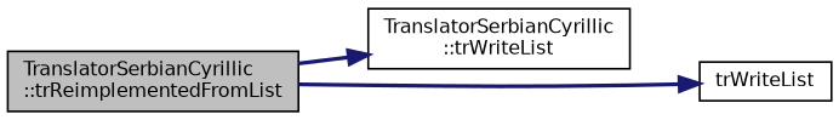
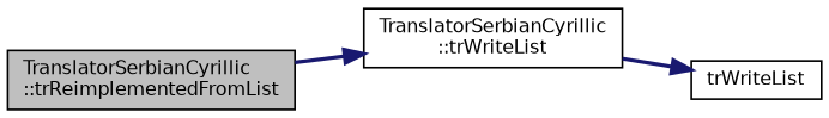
  digraph {
    rankdir=LR
    node [color=black fillcolor=white fontname=Helvetica fontsize=10 shape=record style=filled]
    edge [color=midnightblue fontname=Helvetica fontsize=10 labelfontname=Helvetica labelfontsize=10 style=bold]
    n1 [fillcolor=grey75 fontcolor=black height=0.2 label="TranslatorSerbianCyrillic\l::trReimplementedFromList" width=0.4]
    n2 [height=0.2 label="TranslatorSerbianCyrillic\l::trWriteList" width=0.4]
    n3 [height=0.2 label=trWriteList width=0.4]
    n1 -> n2
-   n1 -> n3
+   n2 -> n3
  }
